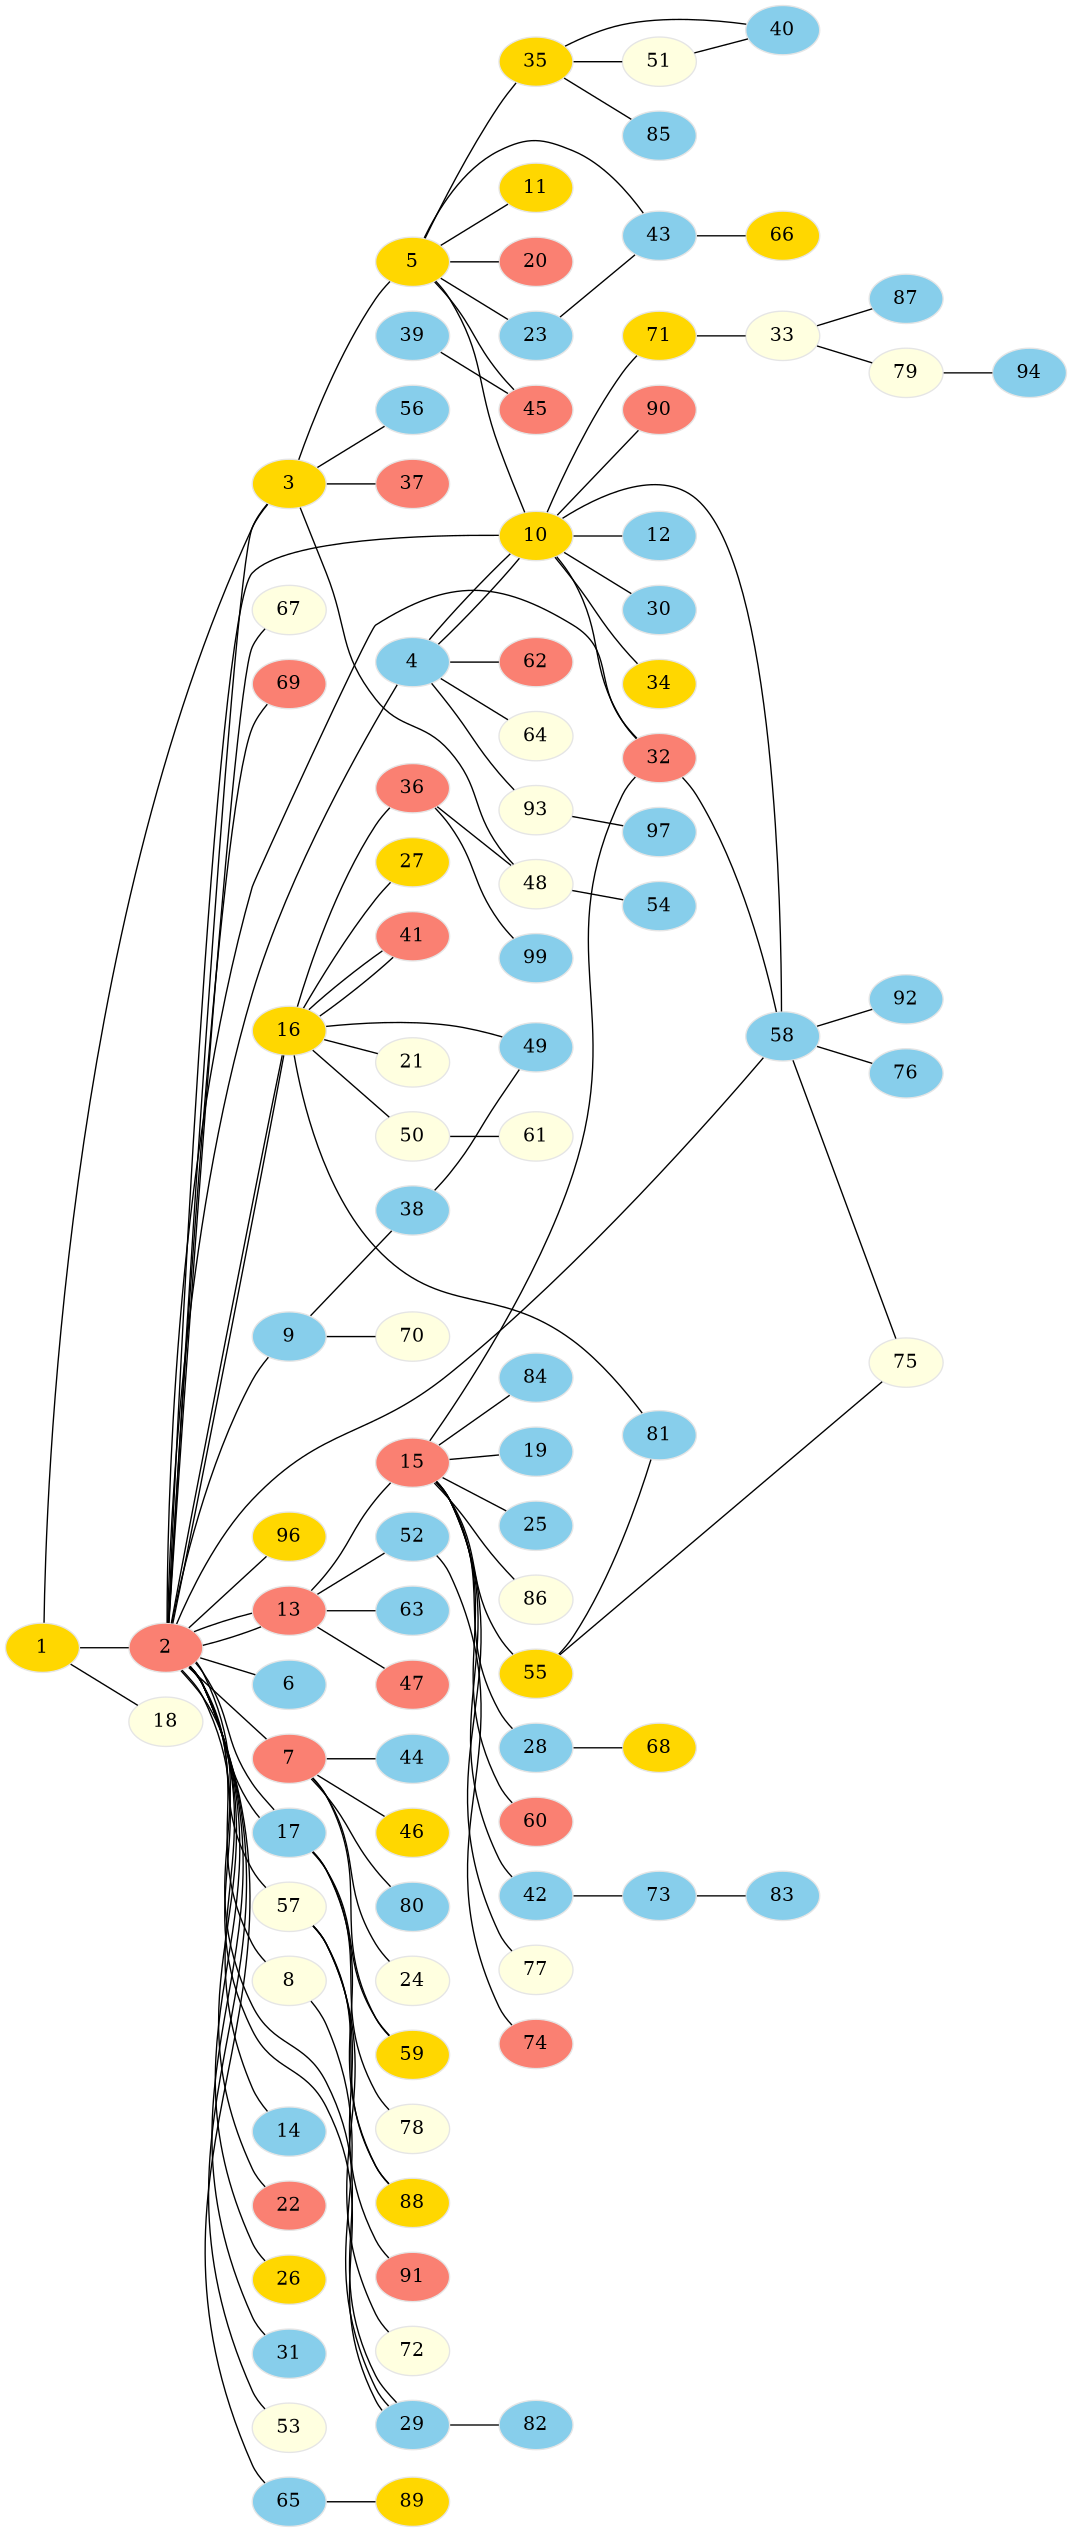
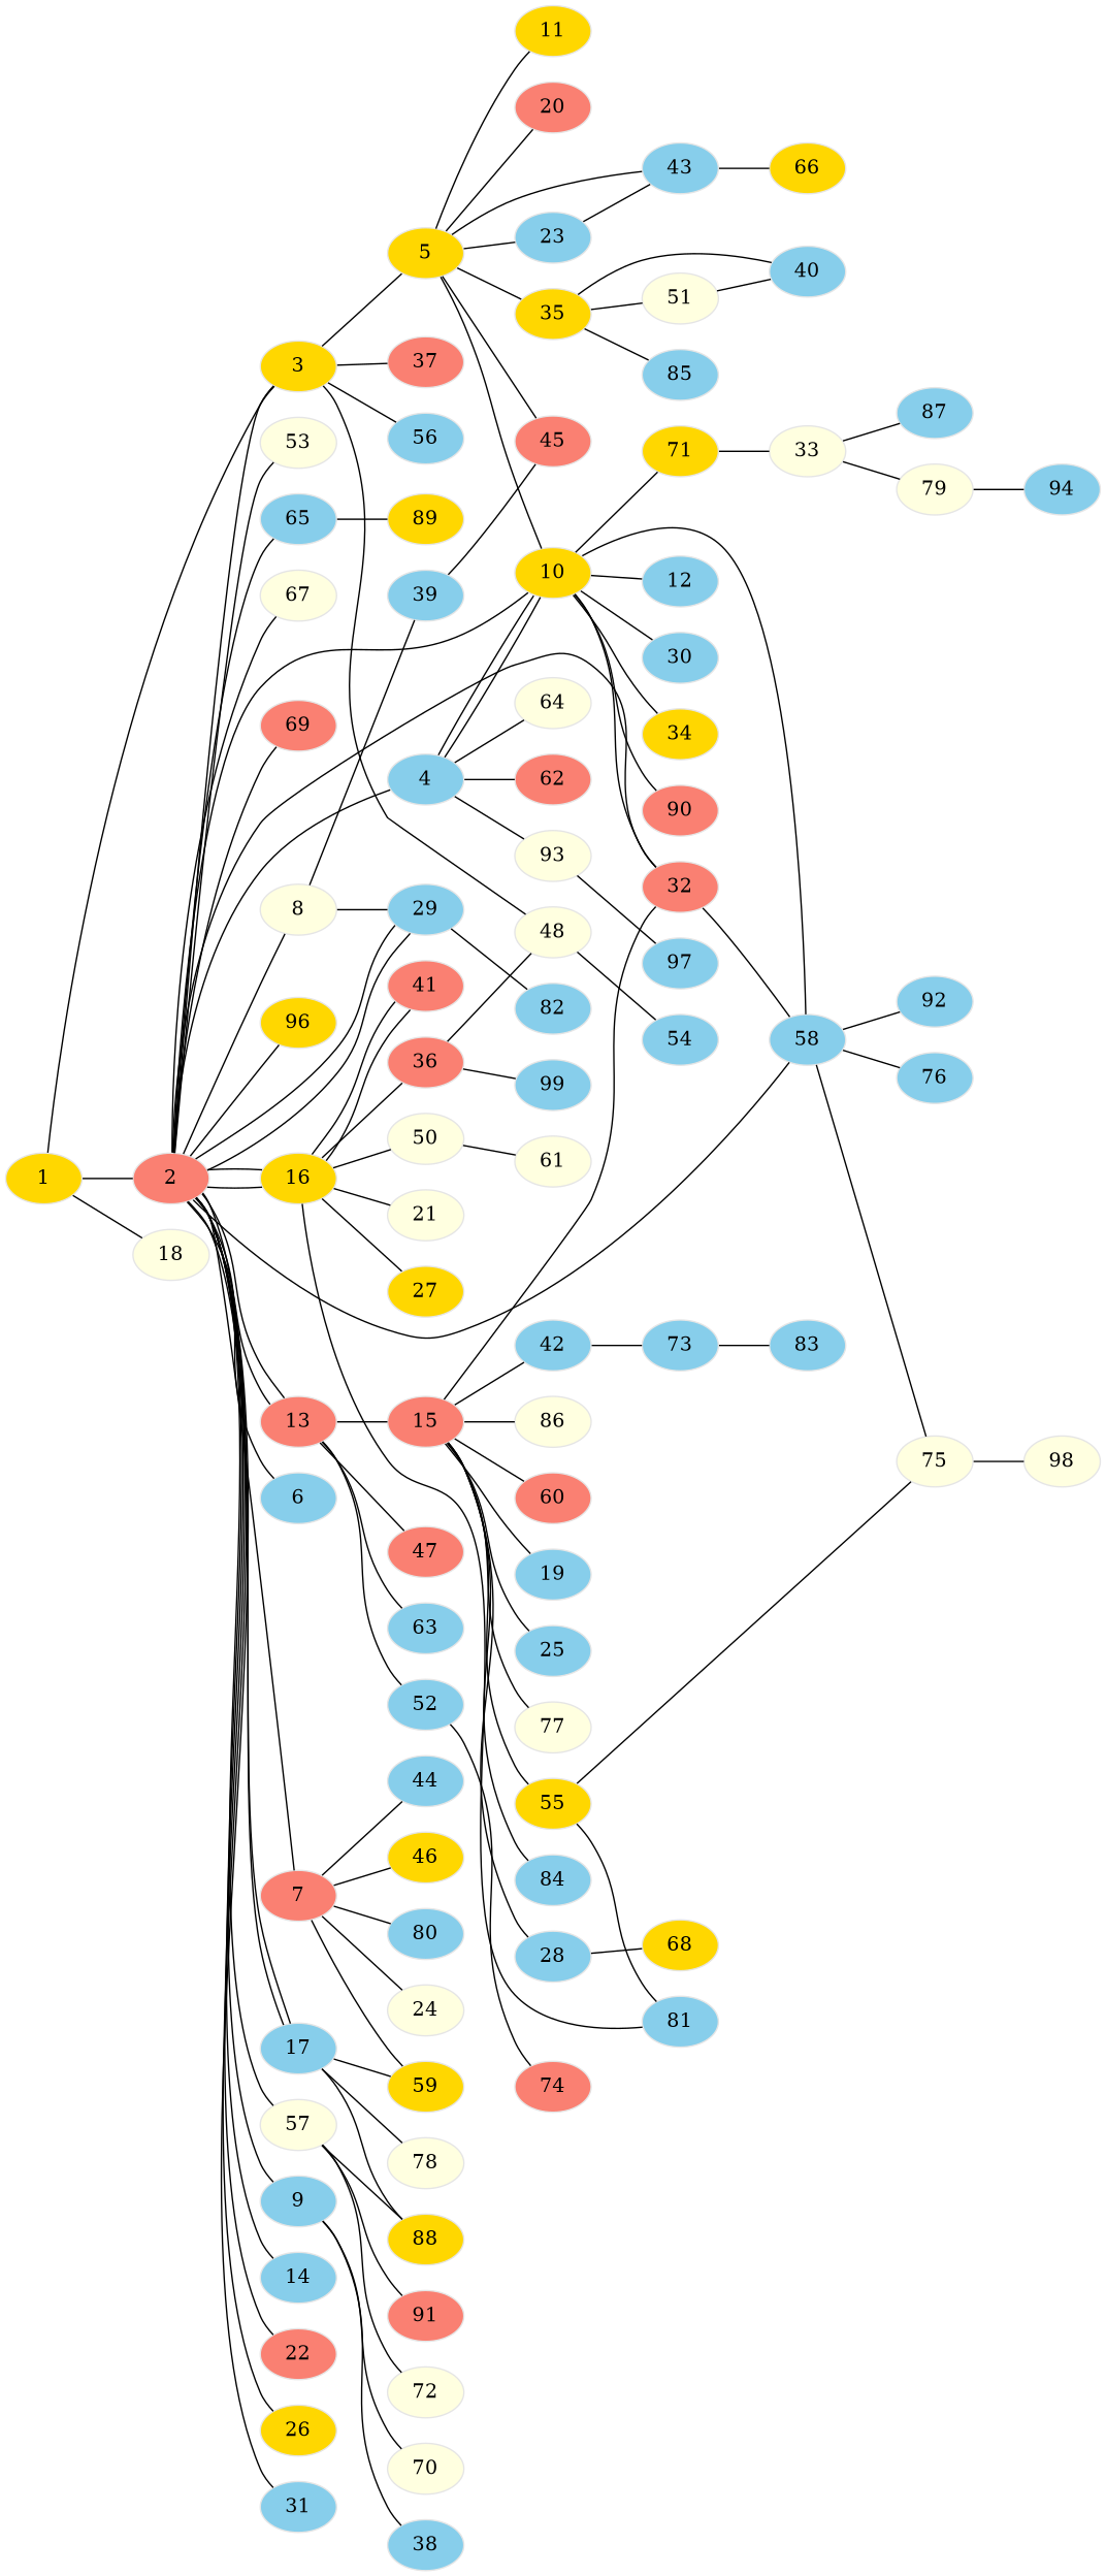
  graph {
    rankdir=LR
    node [color=gray90 fillcolor=skyblue style=filled]
    1 [fillcolor=gold]
    2 [fillcolor=salmon]
    3 [fillcolor=gold]
    18 [fillcolor=lightyellow]
    4
    6
    7 [fillcolor=salmon]
    8 [fillcolor=lightyellow]
    9
    10 [fillcolor=gold]
    13 [fillcolor=salmon]
    14
    16 [fillcolor=gold]
    17
    22 [fillcolor=salmon]
    26 [fillcolor=gold]
    29
    31
    32 [fillcolor=salmon]
    53 [fillcolor=lightyellow]
    57 [fillcolor=lightyellow]
    58
    65
    67 [fillcolor=lightyellow]
    69 [fillcolor=salmon]
    96 [fillcolor=gold]
    5 [fillcolor=gold]
    37 [fillcolor=salmon]
    48 [fillcolor=lightyellow]
    56
    62 [fillcolor=salmon]
    64 [fillcolor=lightyellow]
    93 [fillcolor=lightyellow]
    24 [fillcolor=lightyellow]
    44
    46 [fillcolor=gold]
    59 [fillcolor=gold]
    80
    39
    38
    70 [fillcolor=lightyellow]
    12
    30
    34 [fillcolor=gold]
    71 [fillcolor=gold]
    90 [fillcolor=salmon]
    15 [fillcolor=salmon]
    47 [fillcolor=salmon]
    52
    63
    21 [fillcolor=lightyellow]
    27 [fillcolor=gold]
    36 [fillcolor=salmon]
    41 [fillcolor=salmon]
-   49
    50 [fillcolor=lightyellow]
    81
    78 [fillcolor=lightyellow]
    88 [fillcolor=gold]
    82
    72 [fillcolor=lightyellow]
    91 [fillcolor=salmon]
    75 [fillcolor=lightyellow]
    76
    92
    89 [fillcolor=gold]
    11 [fillcolor=gold]
    20 [fillcolor=salmon]
    23
    35 [fillcolor=gold]
    43
    45 [fillcolor=salmon]
    54
    97
    40
    51 [fillcolor=lightyellow]
    85
    66 [fillcolor=gold]
    33 [fillcolor=lightyellow]
    79 [fillcolor=lightyellow]
    87
    19
    25
    28
    42
    55 [fillcolor=gold]
    60 [fillcolor=salmon]
    77 [fillcolor=lightyellow]
    84
    86 [fillcolor=lightyellow]
    74 [fillcolor=salmon]
    68 [fillcolor=gold]
    73
    99
    61 [fillcolor=lightyellow]
    94
    83
+   98 [fillcolor=lightyellow]
    1 -- 2
    1 -- 3
    1 -- 18
    2 -- 3
    2 -- 4
    2 -- 6
    2 -- 7
    2 -- 8
    2 -- 9
    2 -- 10
    2 -- 13
    2 -- 13
    2 -- 14
    2 -- 16
    2 -- 16
    2 -- 17
    2 -- 17
    2 -- 22
    2 -- 26
    2 -- 29
    2 -- 29
    2 -- 31
    2 -- 32
    2 -- 53
    2 -- 57
    2 -- 58
    2 -- 65
    2 -- 67
    2 -- 69
    2 -- 96
    3 -- 5
    3 -- 37
    3 -- 48
    3 -- 56
    4 -- 10
    4 -- 10
    4 -- 62
    4 -- 64
    4 -- 93
    7 -- 24
    7 -- 44
    7 -- 46
    7 -- 59
    7 -- 80
    8 -- 29
+   8 -- 39
    9 -- 38
    9 -- 70
    10 -- 32
    10 -- 58
    10 -- 12
    10 -- 30
    10 -- 34
    10 -- 71
    10 -- 90
    13 -- 15
    13 -- 47
    13 -- 52
    13 -- 63
    16 -- 21
    16 -- 27
    16 -- 36
    16 -- 41
    16 -- 41
-   16 -- 49
    16 -- 50
    16 -- 81
    17 -- 59
    17 -- 78
    17 -- 88
    29 -- 82
    32 -- 58
    57 -- 88
    57 -- 72
    57 -- 91
    58 -- 75
    58 -- 76
    58 -- 92
    65 -- 89
    5 -- 10
    5 -- 11
    5 -- 20
    5 -- 23
    5 -- 35
    5 -- 43
    5 -- 45
    48 -- 54
    93 -- 97
    39 -- 45
-   38 -- 49
    71 -- 33
    15 -- 32
    15 -- 19
    15 -- 25
    15 -- 28
    15 -- 42
    15 -- 55
    15 -- 60
    15 -- 77
    15 -- 84
    15 -- 86
    52 -- 74
    36 -- 48
    36 -- 99
    50 -- 61
+   75 -- 98
    23 -- 43
    35 -- 40
    35 -- 51
    35 -- 85
    43 -- 66
    51 -- 40
    33 -- 79
    33 -- 87
    79 -- 94
    28 -- 68
    42 -- 73
    55 -- 81
    55 -- 75
    73 -- 83
  }
